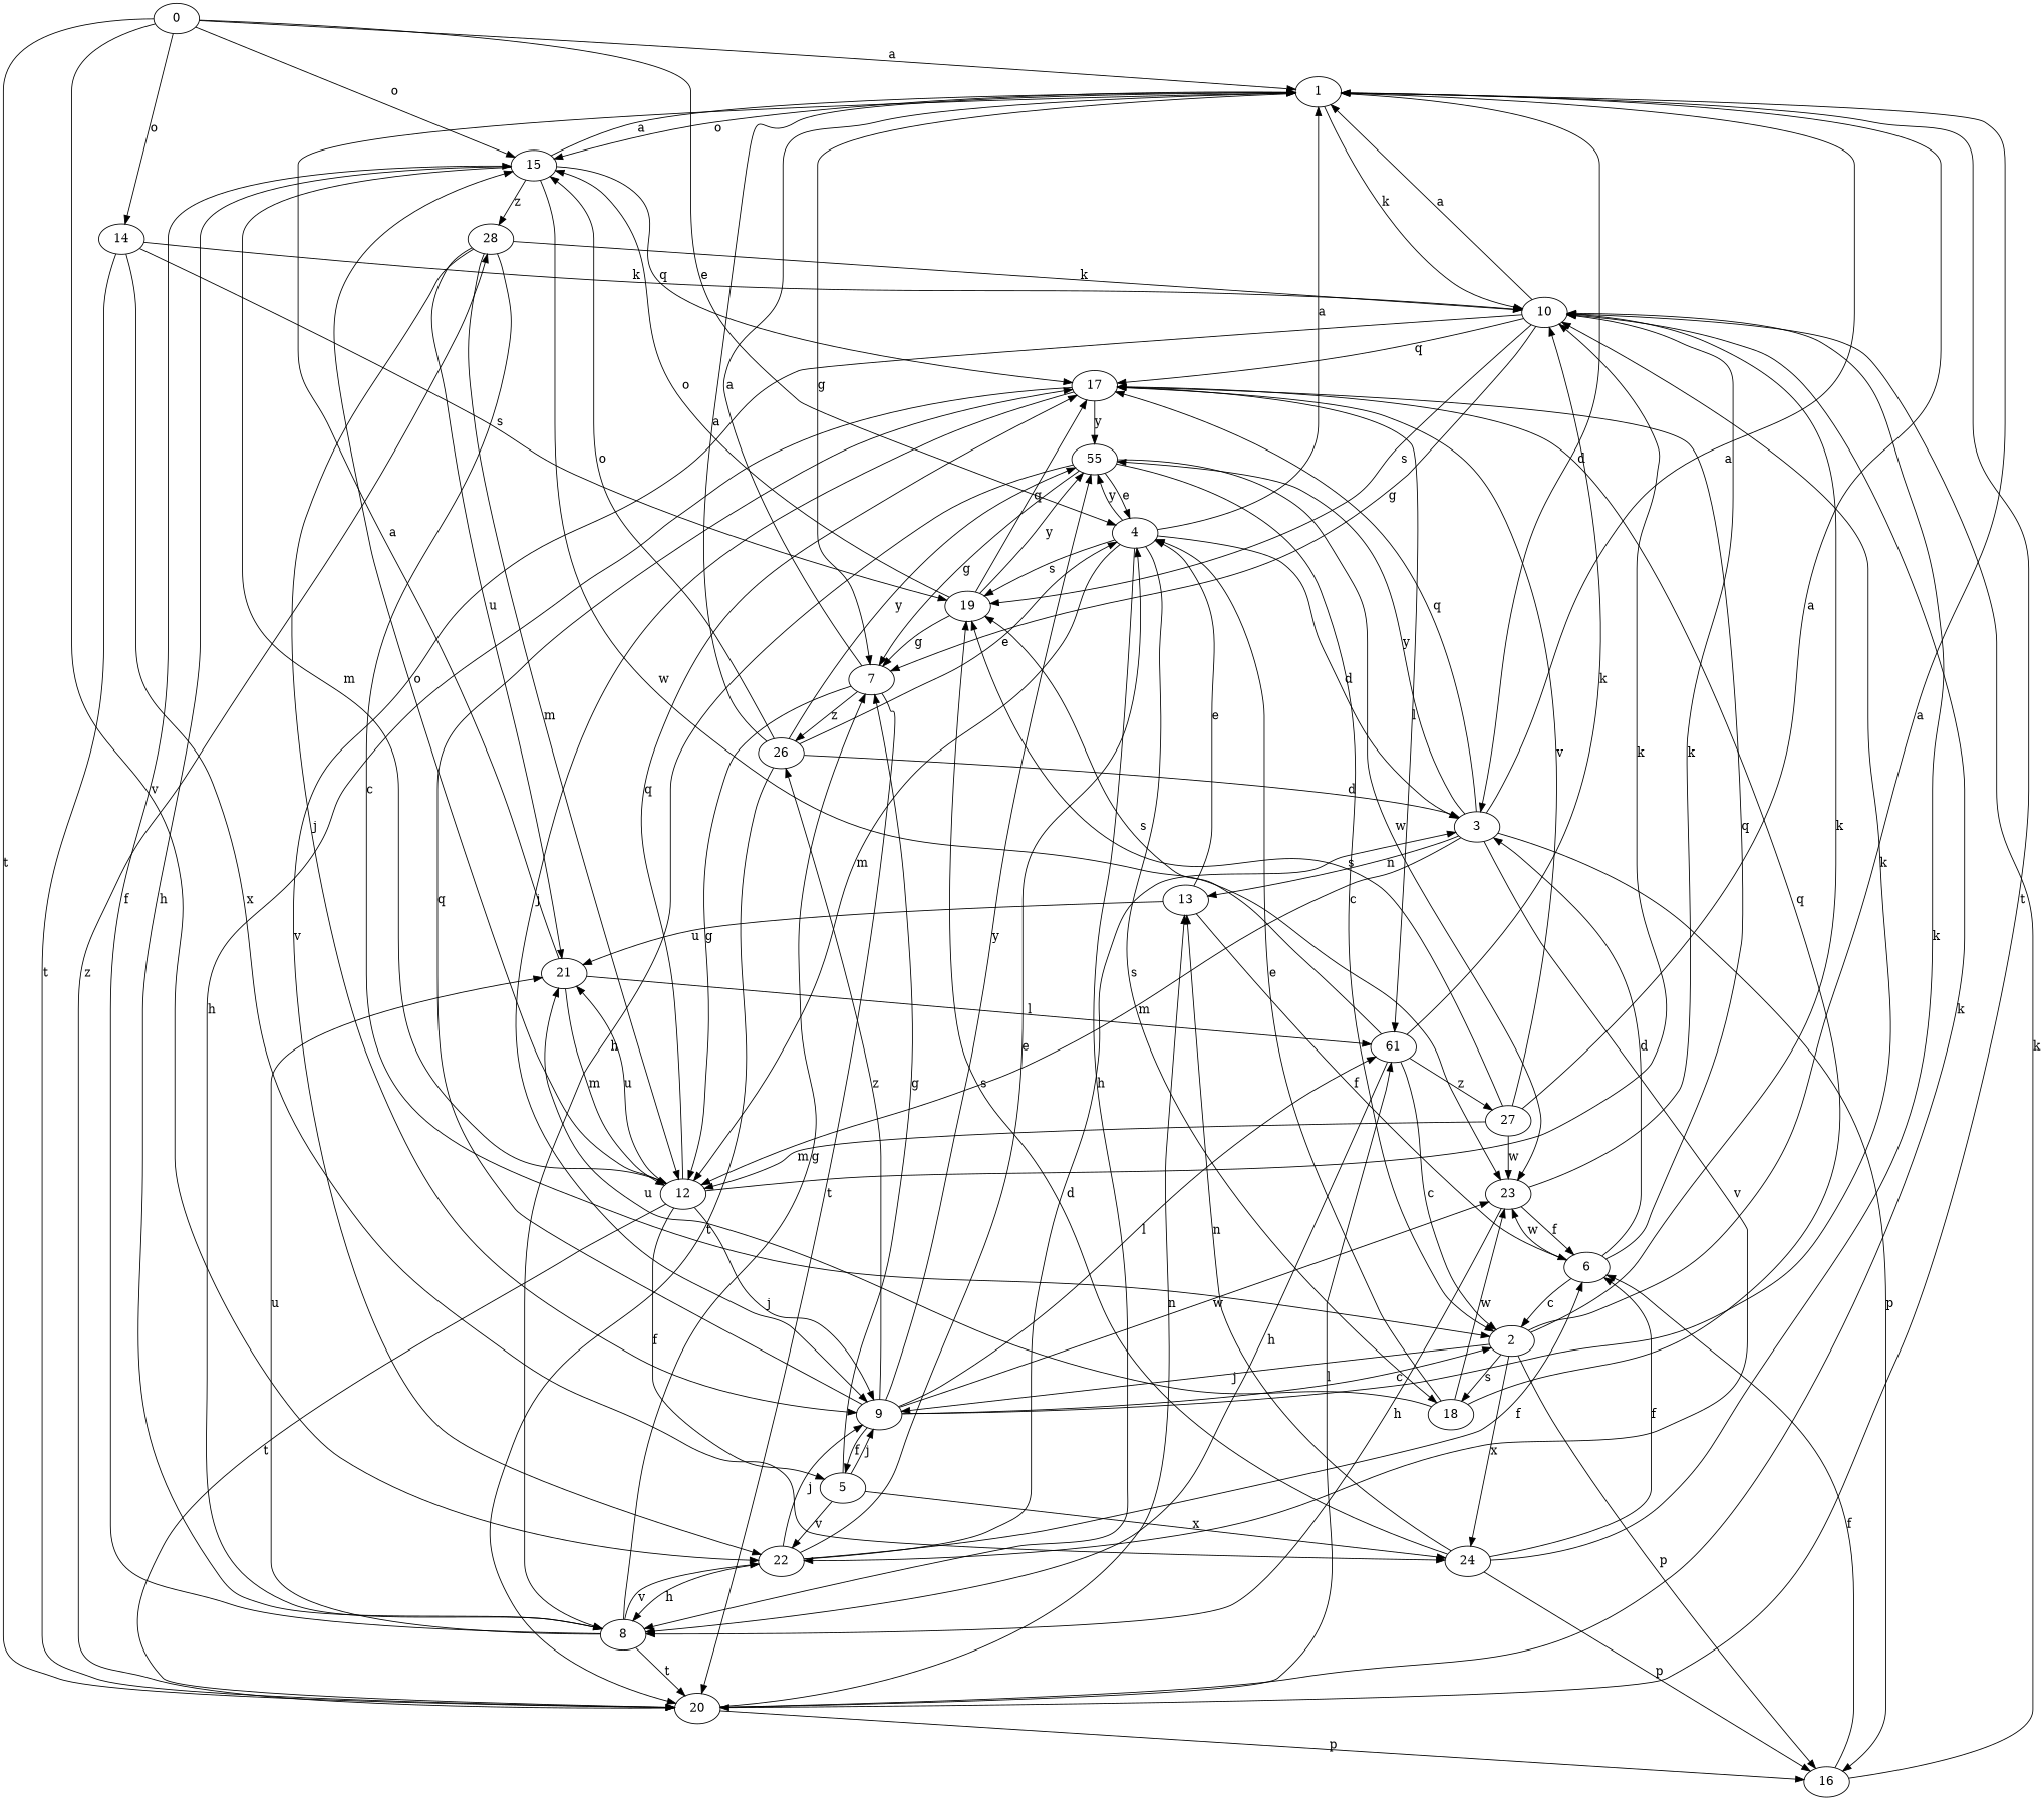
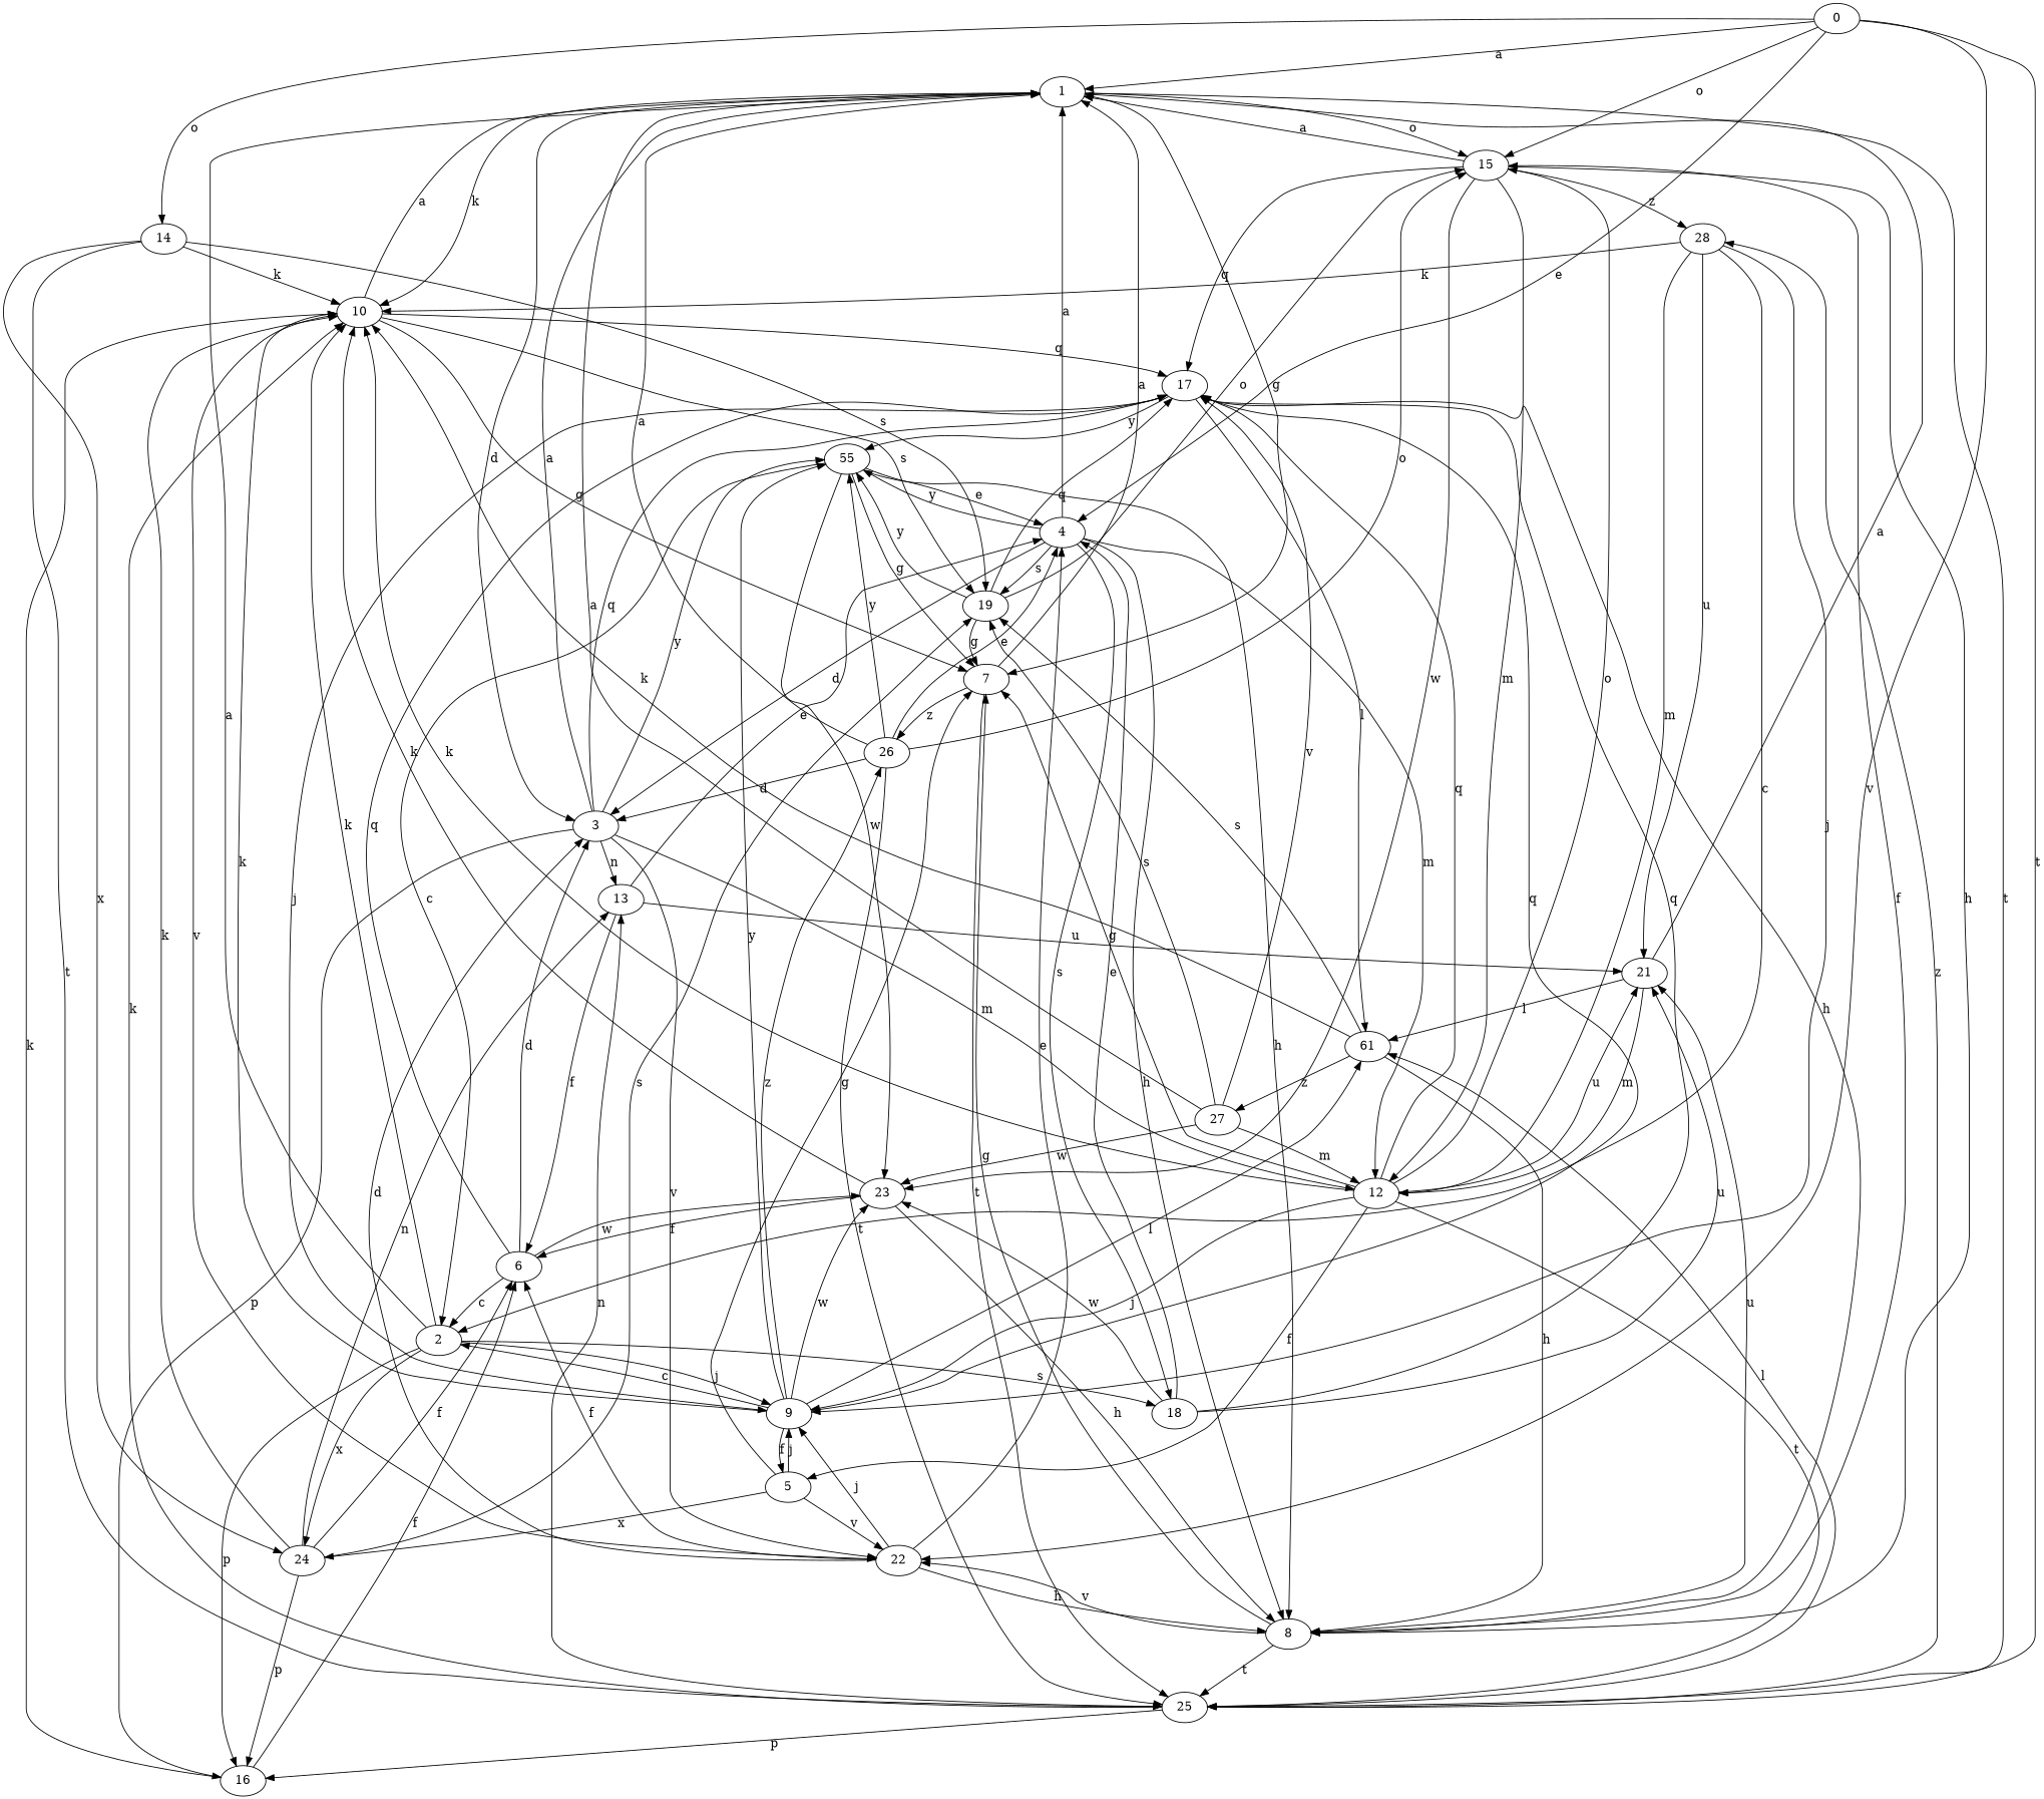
  strict digraph {
    fontname="DejaVu Serif"
    node [fontname="DejaVu Serif"]
    edge [fontname="DejaVu Serif"]
    0
    1
    4
    14
    15
-   20
+   20 [label=25]
    22
    3
    7
    10
    18
    12
    n13 [label=55]
    8
    19
    24
    17
    23
    28
    16
    13
    n22 [label=61]
    9
    6
    26
    2
    5
    21
    27
    0 -> 1 [label=a]
    0 -> 4 [label=e]
    0 -> 14 [label=o]
    0 -> 15 [label=o]
    0 -> 20 [label=t]
    0 -> 22 [label=v]
    1 -> 15 [label=o]
    1 -> 20 [label=t]
    1 -> 3 [label=d]
    1 -> 7 [label=g]
    1 -> 10 [label=k]
    4 -> 1 [label=a]
    4 -> 3 [label=d]
    4 -> 18 [label=s]
    4 -> 12 [label=m]
    4 -> n13 [label=y]
    4 -> 8 [label=h]
    4 -> 19 [label=s]
    14 -> 20 [label=t]
    14 -> 10 [label=k]
    14 -> 19 [label=s]
    14 -> 24 [label=x]
    15 -> 1 [label=a]
    15 -> 12 [label=m]
    15 -> 8 [label=h]
    15 -> 17 [label=q]
    15 -> 23 [label=w]
    15 -> 28 [label=z]
    20 -> 10 [label=k]
    20 -> 28 [label=z]
    20 -> 16 [label=p]
    20 -> 13 [label=n]
    20 -> n22 [label=l]
    22 -> 4 [label=e]
    22 -> 3 [label=d]
    22 -> 8 [label=h]
    22 -> 9 [label=j]
    22 -> 6 [label=f]
    3 -> 1 [label=a]
    3 -> 22 [label=v]
    3 -> 12 [label=m]
    3 -> n13 [label=y]
    3 -> 17 [label=q]
    3 -> 16 [label=p]
    3 -> 13 [label=n]
    7 -> 1 [label=a]
    7 -> 20 [label=t]
    7 -> 26 [label=z]
    10 -> 1 [label=a]
    10 -> 22 [label=v]
    10 -> 7 [label=g]
    10 -> 19 [label=s]
    10 -> 17 [label=q]
    18 -> 4 [label=e]
    18 -> 17 [label=q]
    18 -> 23 [label=w]
    18 -> 21 [label=u]
    12 -> 15 [label=o]
    12 -> 20 [label=t]
-   7 -> 12 [label=g]
+   12 -> 7 [label=g]
    12 -> 10 [label=k]
    12 -> 17 [label=q]
    12 -> 9 [label=j]
    12 -> 5 [label=f]
    12 -> 21 [label=u]
    n13 -> 4 [label=e]
    n13 -> 7 [label=g]
    n13 -> 8 [label=h]
    n13 -> 23 [label=w]
    n13 -> 2 [label=c]
    8 -> 15 [label=f]
    8 -> 20 [label=t]
    8 -> 22 [label=v]
    8 -> 7 [label=g]
    8 -> 21 [label=u]
    19 -> 15 [label=o]
    19 -> 7 [label=g]
    19 -> n13 [label=y]
    19 -> 17 [label=q]
    24 -> 10 [label=k]
    24 -> 19 [label=s]
    24 -> 16 [label=p]
    24 -> 13 [label=n]
    24 -> 6 [label=f]
    17 -> n13 [label=y]
    17 -> 8 [label=h]
    17 -> n22 [label=l]
    17 -> 9 [label=j]
    23 -> 10 [label=k]
    23 -> 8 [label=h]
    23 -> 6 [label=f]
    28 -> 10 [label=k]
    28 -> 12 [label=m]
    28 -> 9 [label=j]
    28 -> 2 [label=c]
    28 -> 21 [label=u]
    16 -> 10 [label=k]
    16 -> 6 [label=f]
    13 -> 4 [label=e]
    13 -> 6 [label=f]
    13 -> 21 [label=u]
    n22 -> 10 [label=k]
    n22 -> 8 [label=h]
    n22 -> 19 [label=s]
-   n22 -> 2 [label=c]
    n22 -> 27 [label=z]
    9 -> 10 [label=k]
    9 -> n13 [label=y]
    9 -> 17 [label=q]
    9 -> 23 [label=w]
    9 -> n22 [label=l]
    9 -> 26 [label=z]
    9 -> 2 [label=c]
    9 -> 5 [label=f]
    6 -> 3 [label=d]
    6 -> 17 [label=q]
    6 -> 23 [label=w]
    6 -> 2 [label=c]
    26 -> 1 [label=a]
    26 -> 4 [label=e]
    26 -> 15 [label=o]
    26 -> 20 [label=t]
    26 -> 3 [label=d]
    26 -> n13 [label=y]
    2 -> 1 [label=a]
    2 -> 10 [label=k]
    2 -> 18 [label=s]
    2 -> 24 [label=x]
    2 -> 16 [label=p]
    2 -> 9 [label=j]
    5 -> 22 [label=v]
    5 -> 7 [label=g]
    5 -> 24 [label=x]
    5 -> 9 [label=j]
    21 -> 1 [label=a]
    21 -> 12 [label=m]
    21 -> n22 [label=l]
    27 -> 1 [label=a]
    27 -> 12 [label=m]
    27 -> 19 [label=s]
    27 -> 17 [label=v]
    27 -> 23 [label=w]
  }
